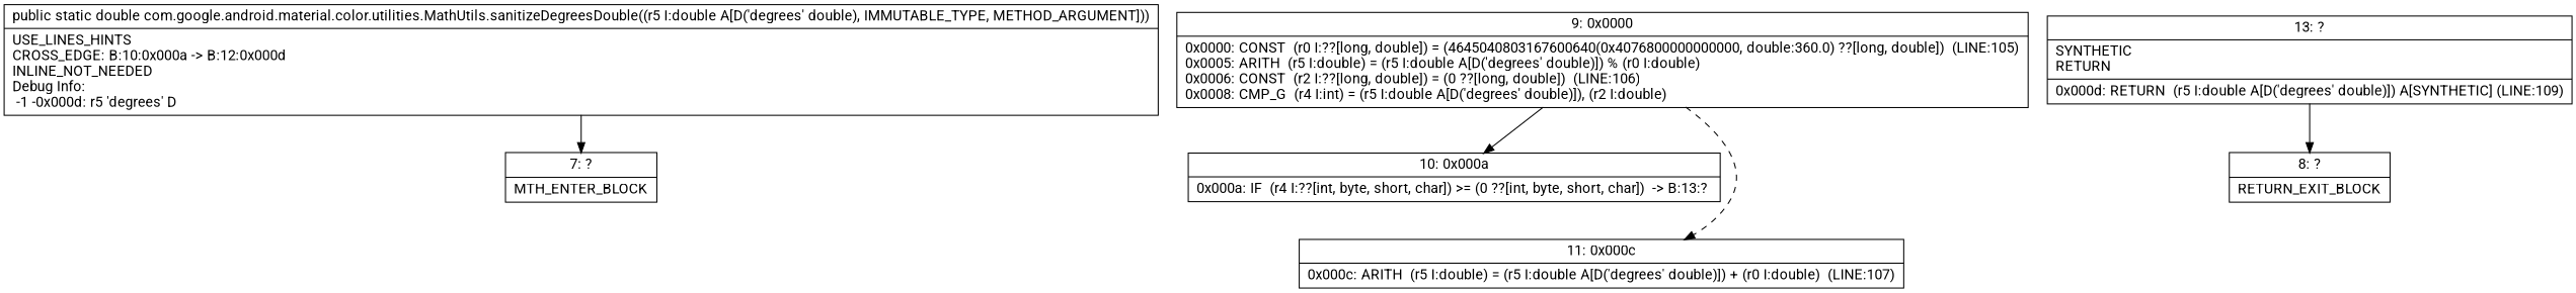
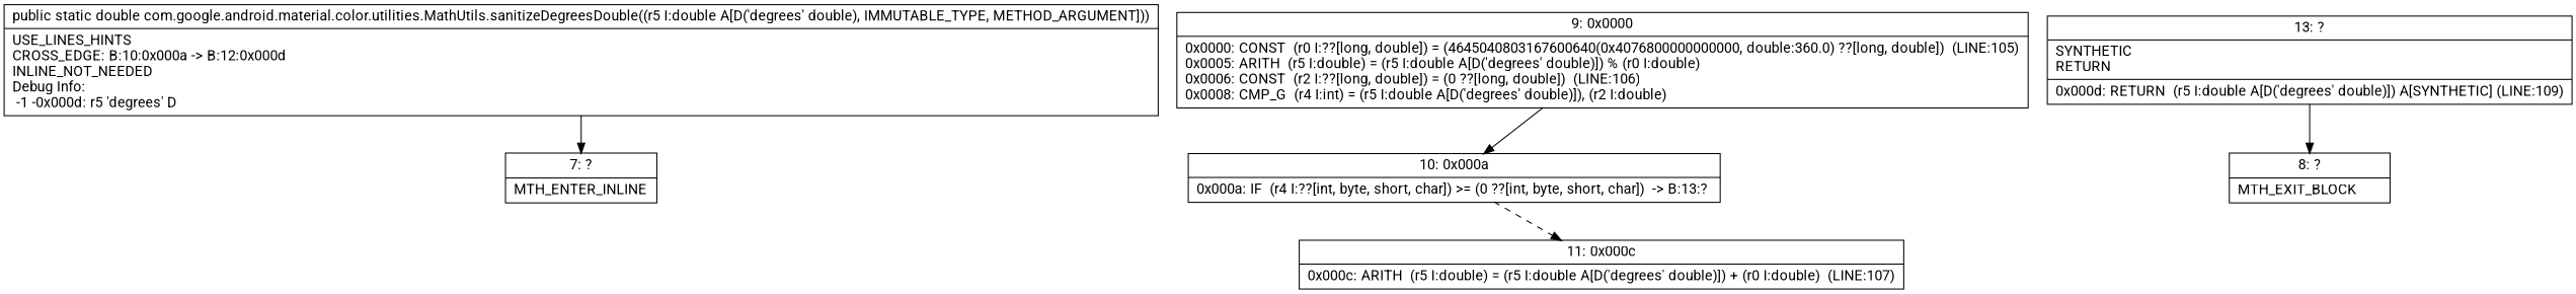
  digraph {
    fontname=Roboto
    node [fontname=Roboto shape=record]
    edge [fontname=Roboto]
-   n1 [label="{7\:\ ?|MTH_ENTER_BLOCK\l}"]
+   n1 [label="{7\:\ ?|MTH_ENTER_INLINE\l}"]
    n2 [label="{9\:\ 0x0000|0x0000: CONST  (r0 I:??[long, double]) = (4645040803167600640(0x4076800000000000, double:360.0) ??[long, double])  (LINE:105)\l0x0005: ARITH  (r5 I:double) = (r5 I:double A[D('degrees' double)]) % (r0 I:double) \l0x0006: CONST  (r2 I:??[long, double]) = (0 ??[long, double])  (LINE:106)\l0x0008: CMP_G  (r4 I:int) = (r5 I:double A[D('degrees' double)]), (r2 I:double) \l}"]
    n3 [label="{10\:\ 0x000a|0x000a: IF  (r4 I:??[int, byte, short, char]) \>= (0 ??[int, byte, short, char])  \-\> B:13:? \l}"]
    n4 [label="{11\:\ 0x000c|0x000c: ARITH  (r5 I:double) = (r5 I:double A[D('degrees' double)]) + (r0 I:double)  (LINE:107)\l}"]
    n5 [label="{13\:\ ?|SYNTHETIC\lRETURN\l|0x000d: RETURN  (r5 I:double A[D('degrees' double)]) A[SYNTHETIC] (LINE:109)\l}"]
-   n6 [label="{8\:\ ?|RETURN_EXIT_BLOCK\l}"]
+   n6 [label="{8\:\ ?|MTH_EXIT_BLOCK\l}"]
    n7 [label="{public static double com.google.android.material.color.utilities.MathUtils.sanitizeDegreesDouble((r5 I:double A[D('degrees' double), IMMUTABLE_TYPE, METHOD_ARGUMENT]))  | USE_LINES_HINTS\lCROSS_EDGE: B:10:0x000a \-\> B:12:0x000d\lINLINE_NOT_NEEDED\lDebug Info:\l  \-1 \-0x000d: r5 'degrees' D\l}"]
    n2 -> n3
-   n2 -> n4 [style=dashed]
+   n3 -> n4 [style=dashed]
    n5 -> n6
    n7 -> n1
  }
